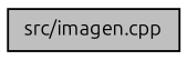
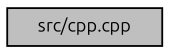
  digraph {
    fontname=Ubuntu
-   n1 [color=black fillcolor=grey75 fontcolor=black fontname=Ubuntu fontsize=10 height=0.2 label="src/imagen.cpp" shape=record style=filled width=0.4]
+   n1 [color=black fillcolor=grey75 fontcolor=black fontname=Ubuntu fontsize=10 height=0.2 label="src/cpp.cpp" shape=record style=filled width=0.4]
  }
